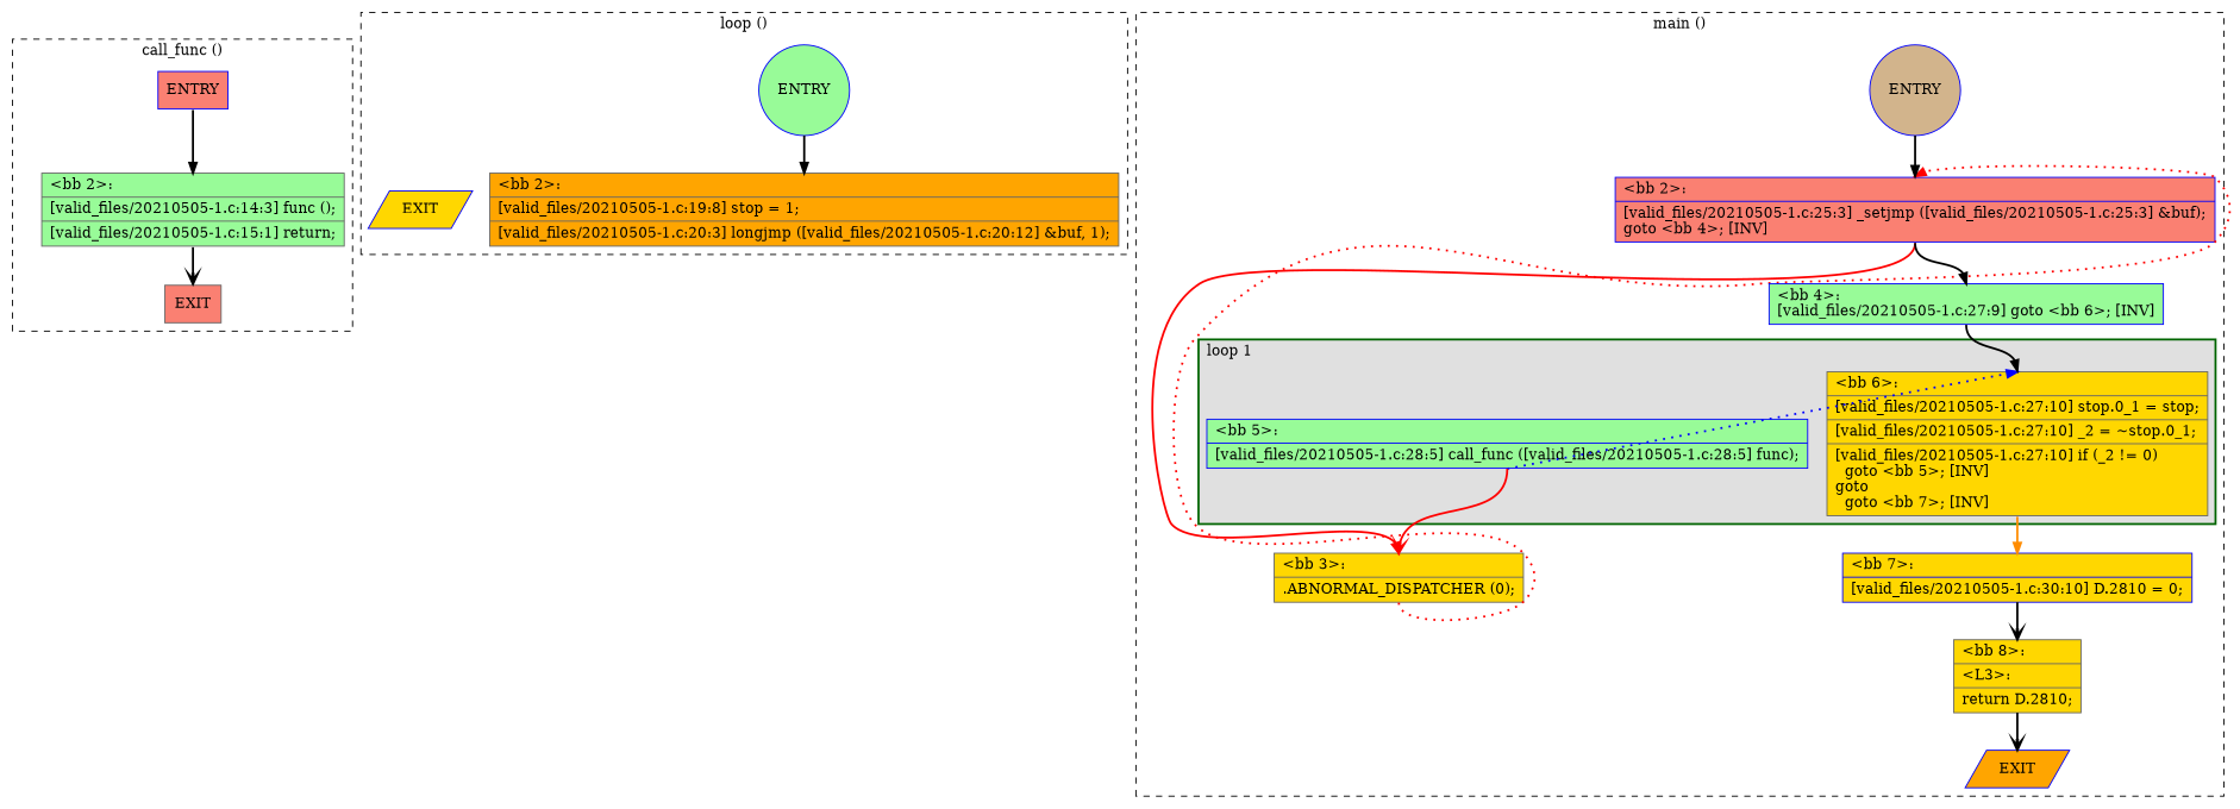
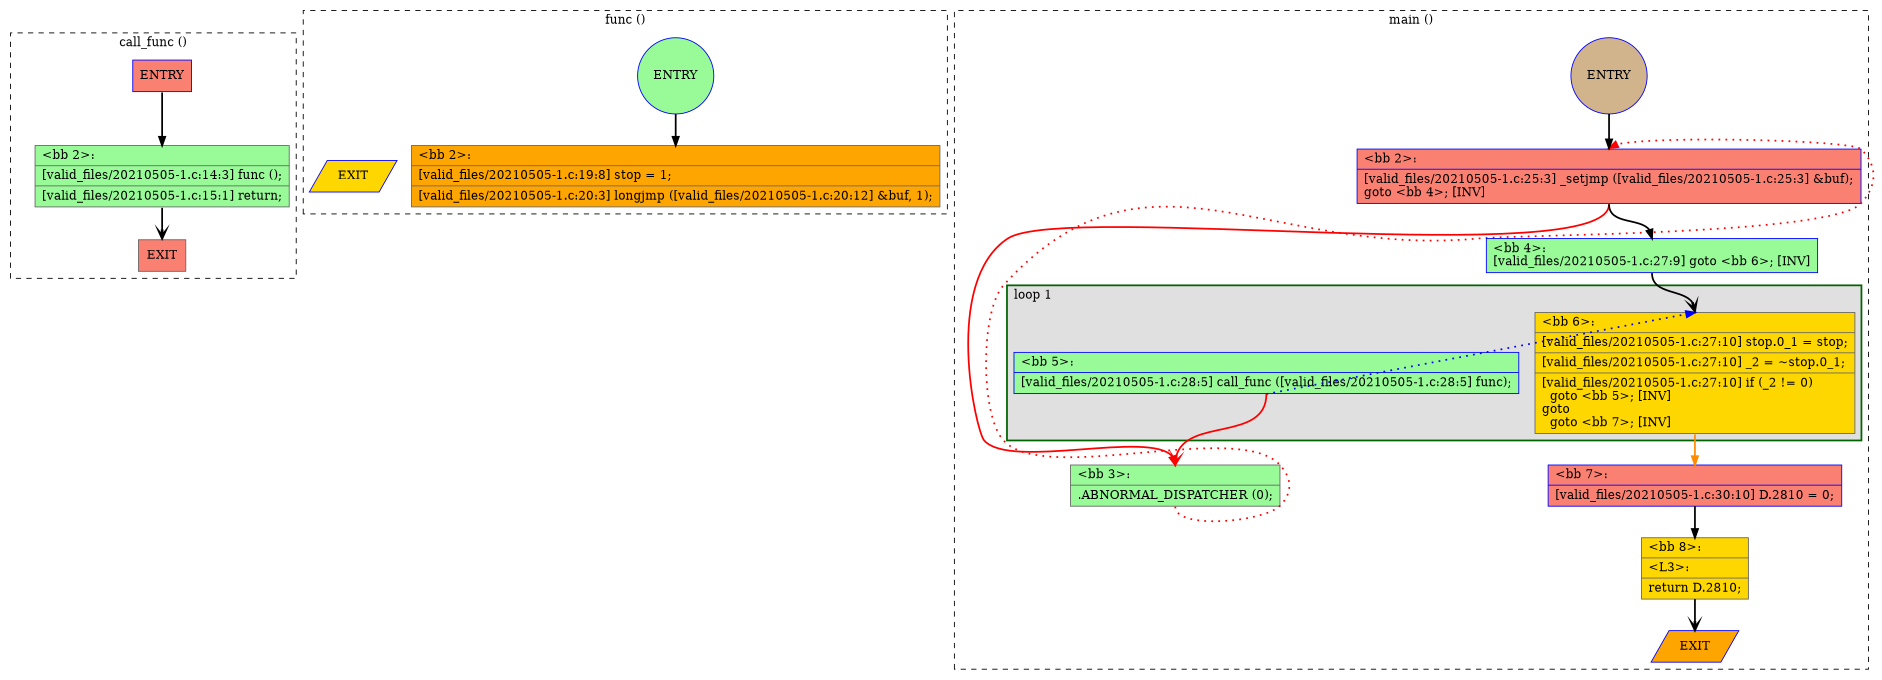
  digraph {
    node [color=blue fillcolor=gold shape=record style=filled]
    edge [constraint=true headport=n style="solid,bold" tailport=s arrowhead=normal color=black weight=10]
    n1 [fillcolor=salmon label=ENTRY shape=box]
    n2 [color=gray40 fillcolor=salmon label=EXIT shape=box]
    n3 [color=gray40 fillcolor=palegreen label="{\<bb\ 2\>:\l|[valid_files/20210505-1.c:14:3]\ func\ ();\l|[valid_files/20210505-1.c:15:1]\ return;\l}"]
    n4 [fillcolor=palegreen label=ENTRY shape=circle]
    n5 [label=EXIT shape=parallelogram]
    n6 [color=gray40 fillcolor=orange label="{\<bb\ 2\>:\l|[valid_files/20210505-1.c:19:8]\ stop\ =\ 1;\l|[valid_files/20210505-1.c:20:3]\ longjmp\ ([valid_files/20210505-1.c:20:12]\ &buf,\ 1);\l}"]
    n7 [color=gray40 label="{\<bb\ 6\>:\l|[valid_files/20210505-1.c:27:10]\ stop.0_1\ =\ stop;\l|[valid_files/20210505-1.c:27:10]\ _2\ =\ ~stop.0_1;\l|[valid_files/20210505-1.c:27:10]\ if\ (_2\ !=\ 0)\l\ \ goto\ \<bb\ 5\>;\ [INV]\lgoto\l\ \ goto\ \<bb\ 7\>;\ [INV]\l}"]
    n8 [fillcolor=palegreen label="{\<bb\ 5\>:\l|[valid_files/20210505-1.c:28:5]\ call_func\ ([valid_files/20210505-1.c:28:5]\ func);\l}"]
-   n9 [label="{\<bb\ 7\>:\l|[valid_files/20210505-1.c:30:10]\ D.2810\ =\ 0;\l}"]
-   n10 [color=gray40 label="{\<bb\ 3\>:\l|.ABNORMAL_DISPATCHER\ (0);\l}"]
+   n9 [fillcolor=salmon label="{\<bb\ 7\>:\l|[valid_files/20210505-1.c:30:10]\ D.2810\ =\ 0;\l}"]
+   n10 [color=gray40 fillcolor=palegreen label="{\<bb\ 3\>:\l|.ABNORMAL_DISPATCHER\ (0);\l}"]
    n11 [fillcolor=tan label=ENTRY shape=circle]
    n12 [fillcolor=orange label=EXIT shape=parallelogram]
    n13 [fillcolor=salmon label="{\<bb\ 2\>:\l|[valid_files/20210505-1.c:25:3]\ _setjmp\ ([valid_files/20210505-1.c:25:3]\ &buf);\lgoto\ \<bb\ 4\>;\ [INV]\l}"]
    n14 [fillcolor=palegreen label="{\<bb\ 4\>:\l[valid_files/20210505-1.c:27:9]\ goto\ \<bb\ 6\>;\ [INV]\l}"]
    n15 [color=gray40 label="{\<bb\ 8\>:\l|\<L3\>:\l|return\ D.2810;\l}"]
    subgraph cluster_1 {
      color=black
      label="call_func ()"
      style=dashed
      n1
      n2
      n3
    }
    subgraph cluster_2 {
      color=black
-     label="loop ()"
+     label="func ()"
      style=dashed
      n4
      n5
      n6
    }
    subgraph cluster_3 {
      color=black
      label="main ()"
      style=dashed
      n9
      n10
      n11
      n12
      n13
      n14
      n15
      subgraph cluster_4 {
        color=darkgreen
        fillcolor=grey88
        label="loop 1"
        labeljust=l
        penwidth=2
        style=filled
        n7
        n8
      }
    }
    n1 -> n2 [style=invis arrowhead="" color="" weight=""]
    n1 -> n3 [weight=100]
    n3 -> n2 [arrowhead=vee]
    n4 -> n5 [style=invis arrowhead="" color="" weight=""]
    n4 -> n6 [weight=100]
    n7 -> n9 [color=darkorange]
    n8 -> n7 [color=blue constraint=false style="dotted,bold"]
    n8 -> n10 [arrowhead=vee color=red]
-   n9 -> n15 [arrowhead=vee weight=100]
+   n9 -> n15 [weight=100]
    n10 -> n13 [color=red constraint=false style="dotted,bold"]
    n11 -> n12 [style=invis arrowhead="" color="" weight=""]
    n11 -> n13 [weight=100]
    n13 -> n10 [color=red]
    n13 -> n14 [weight=100]
-   n14 -> n7 [weight=100]
+   n14 -> n7 [arrowhead=vee weight=100]
    n15 -> n12 [arrowhead=vee]
  }
